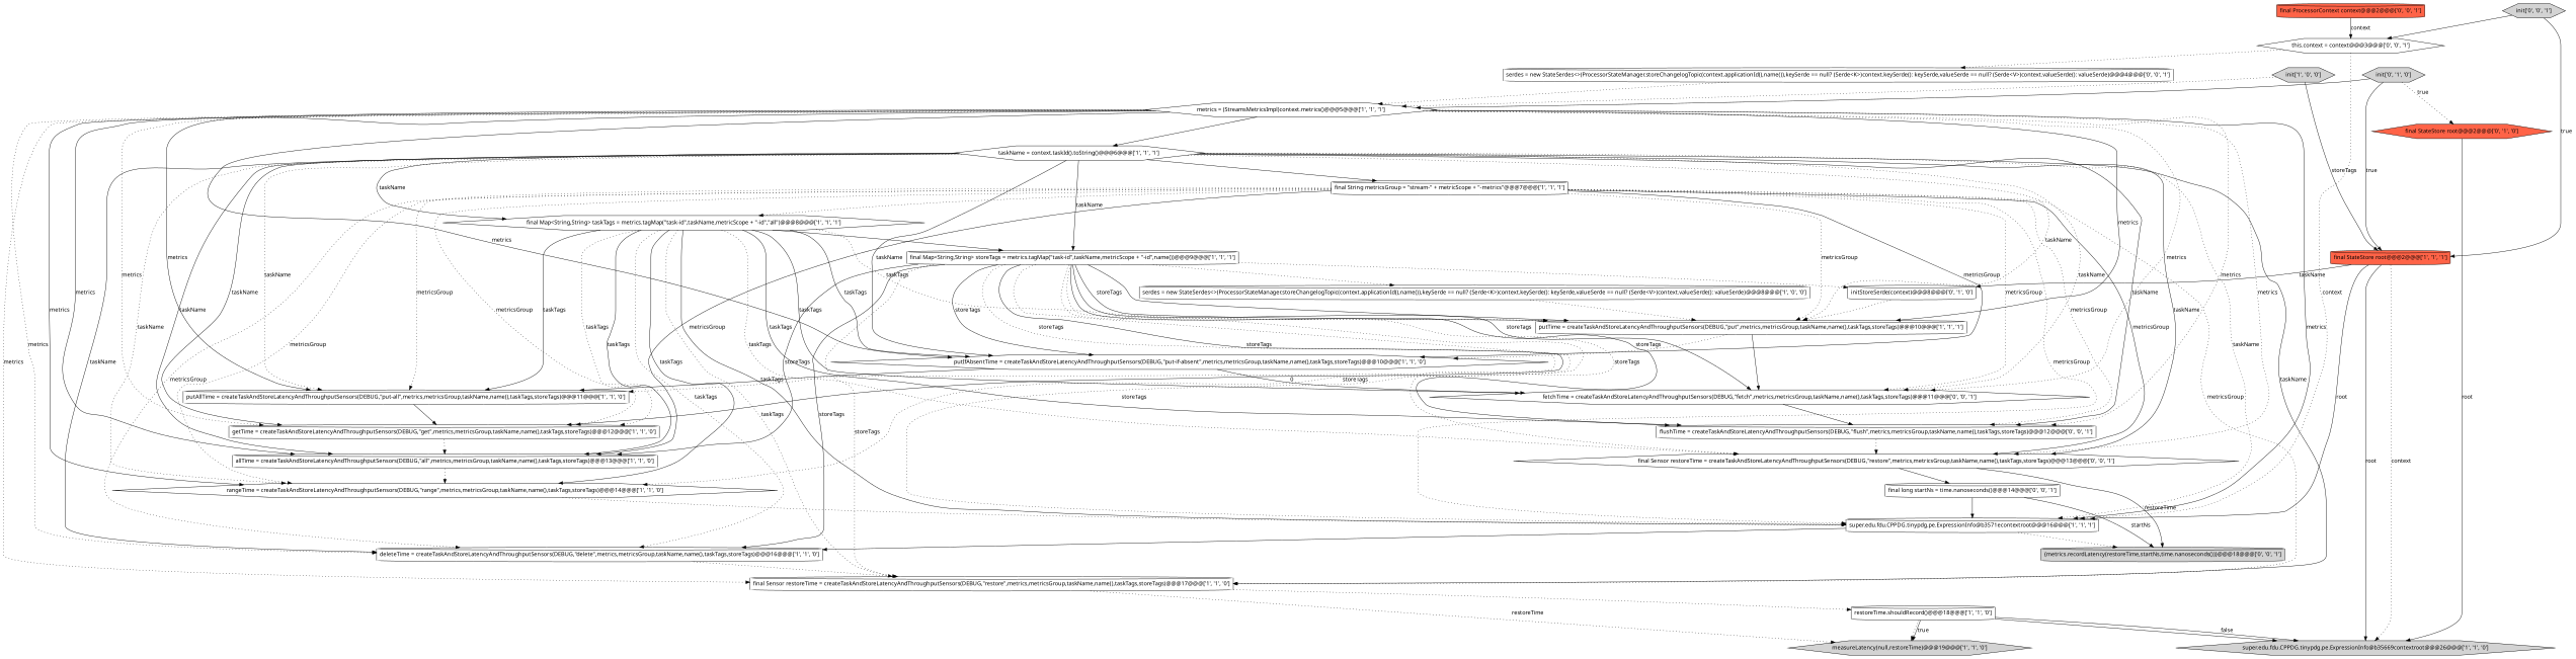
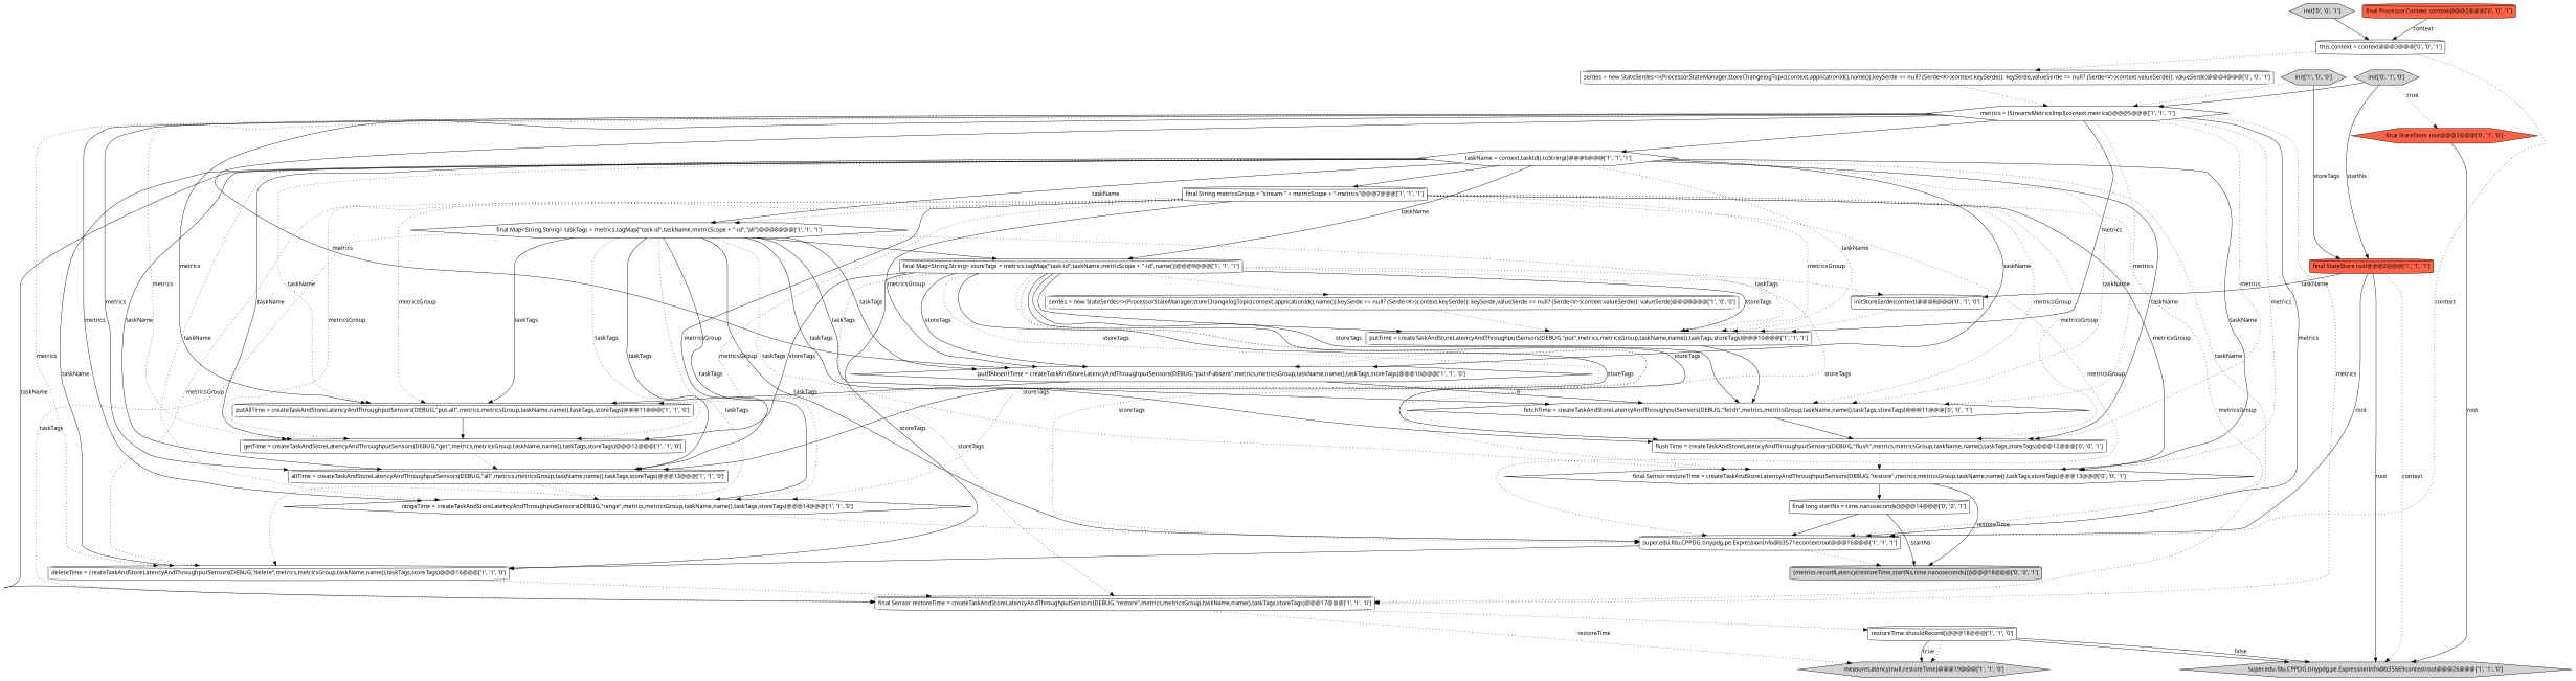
  digraph {
    fontname="Noto Sans"
    node [fillcolor=white fontname="Noto Sans" shape=cylinder style=filled]
    edge [fontname="Noto Sans" style=solid]
    n1 [fillcolor=tomato label="final StateStore root@@@2@@@['0', '1', '0']" shape=hexagon]
    n2 [fillcolor=lightgray label="super.edu.fdu.CPPDG.tinypdg.pe.ExpressionInfo@b35669contextroot@@@26@@@['1', '1', '0']" shape=hexagon]
    n3 [label="final Sensor restoreTime = createTaskAndStoreLatencyAndThroughputSensors(DEBUG,\"restore\",metrics,metricsGroup,taskName,name(),taskTags,storeTags)@@@13@@@['0', '0', '1']" shape=hexagon]
    n4 [fillcolor=lightgray label="{metrics.recordLatency(restoreTime,startNs,time.nanoseconds())}@@@18@@@['0', '0', '1']"]
    n5 [label="final long startNs = time.nanoseconds()@@@14@@@['0', '0', '1']"]
    n6 [label="super.edu.fdu.CPPDG.tinypdg.pe.ExpressionInfo@b3571econtextroot@@@16@@@['1', '1', '1']"]
    n7 [label="final Sensor restoreTime = createTaskAndStoreLatencyAndThroughputSensors(DEBUG,\"restore\",metrics,metricsGroup,taskName,name(),taskTags,storeTags)@@@17@@@['1', '1', '0']"]
    n8 [label="restoreTime.shouldRecord()@@@18@@@['1', '1', '0']"]
    n9 [fillcolor=lightgray label="measureLatency(null,restoreTime)@@@19@@@['1', '1', '0']" shape=hexagon]
    n10 [label="metrics = (StreamsMetricsImpl)context.metrics()@@@5@@@['1', '1', '1']" shape=hexagon]
    n11 [label="getTime = createTaskAndStoreLatencyAndThroughputSensors(DEBUG,\"get\",metrics,metricsGroup,taskName,name(),taskTags,storeTags)@@@12@@@['1', '1', '0']"]
    n12 [label="allTime = createTaskAndStoreLatencyAndThroughputSensors(DEBUG,\"all\",metrics,metricsGroup,taskName,name(),taskTags,storeTags)@@@13@@@['1', '1', '0']"]
    n13 [label="putTime = createTaskAndStoreLatencyAndThroughputSensors(DEBUG,\"put\",metrics,metricsGroup,taskName,name(),taskTags,storeTags)@@@10@@@['1', '1', '1']"]
    n14 [label="deleteTime = createTaskAndStoreLatencyAndThroughputSensors(DEBUG,\"delete\",metrics,metricsGroup,taskName,name(),taskTags,storeTags)@@@16@@@['1', '1', '0']"]
    n15 [label="rangeTime = createTaskAndStoreLatencyAndThroughputSensors(DEBUG,\"range\",metrics,metricsGroup,taskName,name(),taskTags,storeTags)@@@14@@@['1', '1', '0']" shape=hexagon]
    n16 [label="flushTime = createTaskAndStoreLatencyAndThroughputSensors(DEBUG,\"flush\",metrics,metricsGroup,taskName,name(),taskTags,storeTags)@@@12@@@['0', '0', '1']"]
    n17 [label="putIfAbsentTime = createTaskAndStoreLatencyAndThroughputSensors(DEBUG,\"put-if-absent\",metrics,metricsGroup,taskName,name(),taskTags,storeTags)@@@10@@@['1', '1', '0']" shape=hexagon]
    n18 [label="taskName = context.taskId().toString()@@@6@@@['1', '1', '1']" shape=hexagon]
    n19 [label="fetchTime = createTaskAndStoreLatencyAndThroughputSensors(DEBUG,\"fetch\",metrics,metricsGroup,taskName,name(),taskTags,storeTags)@@@11@@@['0', '0', '1']" shape=hexagon]
    n20 [label="putAllTime = createTaskAndStoreLatencyAndThroughputSensors(DEBUG,\"put-all\",metrics,metricsGroup,taskName,name(),taskTags,storeTags)@@@11@@@['1', '1', '0']"]
    n21 [label="final Map<String,String> storeTags = metrics.tagMap(\"task-id\",taskName,metricScope + \"-id\",name())@@@9@@@['1', '1', '1']"]
    n22 [label="final Map<String,String> taskTags = metrics.tagMap(\"task-id\",taskName,metricScope + \"-id\",\"all\")@@@8@@@['1', '1', '1']" shape=hexagon]
    n23 [label="final String metricsGroup = \"stream-\" + metricScope + \"-metrics\"@@@7@@@['1', '1', '1']"]
    n24 [label="serdes = new StateSerdes<>(ProcessorStateManager.storeChangelogTopic(context.applicationId(),name()),keySerde == null? (Serde<K>)context.keySerde(): keySerde,valueSerde == null? (Serde<V>)context.valueSerde(): valueSerde)@@@8@@@['1', '0', '0']"]
    n25 [label="initStoreSerde(context)@@@8@@@['0', '1', '0']"]
    n26 [fillcolor=tomato label="final StateStore root@@@2@@@['1', '1', '1']"]
    n27 [label="serdes = new StateSerdes<>(ProcessorStateManager.storeChangelogTopic(context.applicationId(),name()),keySerde == null? (Serde<K>)context.keySerde(): keySerde,valueSerde == null? (Serde<V>)context.valueSerde(): valueSerde)@@@4@@@['0', '0', '1']"]
    n28 [fillcolor=lightgray label="init['1', '0', '0']" shape=hexagon]
    n29 [fillcolor=lightgray label="init['0', '0', '1']" shape=hexagon]
-   n30 [label="this.context = context@@@3@@@['0', '0', '1']" shape=hexagon]
+   n30 [label="this.context = context@@@3@@@['0', '0', '1']"]
    n31 [fillcolor=tomato label="final ProcessorContext context@@@2@@@['0', '0', '1']"]
    n32 [fillcolor=lightgray label="init['0', '1', '0']" shape=hexagon]
    n1 -> n2 [label=root]
    n3 -> n4 [label=restoreTime]
    n3 -> n5
    n5 -> n4 [label=startNs]
    n5 -> n6
    n6 -> n4 [style=dotted]
    n6 -> n14
    n7 -> n8 [style=dotted]
    n7 -> n9 [label=restoreTime style=dotted]
    n8 -> n2
    n8 -> n2 [label=false]
    n8 -> n9 [style=dotted]
    n8 -> n9 [label=true]
    n10 -> n3 [label=metrics style=dotted]
    n10 -> n6 [label=metrics]
    n10 -> n7 [label=metrics style=dotted]
    n10 -> n11 [label=metrics style=dotted]
    n10 -> n12 [label=metrics]
    n10 -> n13 [label=metrics]
    n10 -> n14 [label=metrics style=dotted]
    n10 -> n15 [label=metrics]
    n10 -> n16 [label=metrics style=dotted]
    n10 -> n17 [label=metrics]
    n10 -> n18
    n10 -> n19 [label=metrics style=dotted]
    n10 -> n20 [label=metrics]
    n11 -> n12 [style=dotted]
    n12 -> n15 [style=dotted]
    n13 -> n17 [style=dotted]
    n13 -> n19
    n14 -> n7 [style=dotted]
    n15 -> n6 [style=dotted]
    n16 -> n3 [style=dotted]
    n17 -> n19 [label=0]
    n17 -> n20
    n18 -> n3 [label=taskName]
    n18 -> n6 [label=taskName style=dotted]
    n18 -> n7 [label=taskName]
    n18 -> n11 [label=taskName]
    n18 -> n12 [label=taskName]
    n18 -> n13 [label=taskName style=dotted]
    n18 -> n14 [label=taskName]
    n18 -> n15 [label=taskName style=dotted]
    n18 -> n16 [label=taskName]
    n18 -> n17 [label=taskName]
    n18 -> n19 [label=taskName style=dotted]
    n18 -> n20 [label=taskName style=dotted]
    n18 -> n21 [label=taskName]
    n18 -> n22 [label=taskName]
    n18 -> n23
    n19 -> n16
    n20 -> n11
    n21 -> n3 [label=storeTags style=dotted]
    n21 -> n6 [label=storeTags style=dotted]
    n21 -> n7 [label=storeTags style=dotted]
    n21 -> n11 [label=storeTags]
    n21 -> n12 [label=storeTags]
    n21 -> n13 [label=storeTags]
    n21 -> n13
    n21 -> n14 [label=storeTags]
    n21 -> n15 [label=storeTags style=dotted]
    n21 -> n16 [label=storeTags]
    n21 -> n17 [label=storeTags]
    n21 -> n19 [label=storeTags]
    n21 -> n20 [label=storeTags style=dotted]
    n21 -> n24 [style=dotted]
    n21 -> n25 [style=dotted]
    n22 -> n3 [label=taskTags style=dotted]
    n22 -> n6 [label=taskTags]
    n22 -> n7 [label=taskTags style=dotted]
    n22 -> n11 [label=taskTags style=dotted]
    n22 -> n12 [label=taskTags]
    n22 -> n13 [label=taskTags style=dotted]
    n22 -> n14 [label=taskTags style=dotted]
    n22 -> n15 [label=taskTags]
    n22 -> n16 [label=taskTags]
    n22 -> n17 [label=taskTags]
    n22 -> n19 [label=taskTags]
    n22 -> n20 [label=taskTags]
    n22 -> n21
    n23 -> n3 [label=metricsGroup]
    n23 -> n6 [label=metricsGroup style=dotted]
    n23 -> n7 [label=metricsGroup style=dotted]
    n23 -> n11 [label=metricsGroup style=dotted]
    n23 -> n12 [label=metricsGroup]
    n23 -> n13 [label=metricsGroup style=dotted]
    n23 -> n14 [label=metricsGroup style=dotted]
    n23 -> n15 [label=metricsGroup style=dotted]
    n23 -> n16 [label=metricsGroup style=dotted]
    n23 -> n17 [label=metricsGroup]
    n23 -> n19 [label=metricsGroup style=dotted]
    n23 -> n20 [label=metricsGroup style=dotted]
    n23 -> n22 [style=dotted]
    n24 -> n13 [style=dotted]
    n25 -> n13 [style=dotted]
    n26 -> n2 [label=root]
    n26 -> n2 [label=context style=dotted]
    n26 -> n6 [label=root]
    n26 -> n25 [label=taskName]
    n27 -> n10 [style=dotted]
    n28 -> n10 [style=dotted]
    n28 -> n26 [label=storeTags]
-   n29 -> n26 [label=true]
    n29 -> n30
    n30 -> n6 [label=context style=dotted]
    n30 -> n27 [style=dotted]
    n31 -> n30 [label=context]
    n32 -> n1 [label=true style=dotted]
    n32 -> n10
-   n32 -> n26 [label=true]
+   n32 -> n26 [label=startNs]
  }
